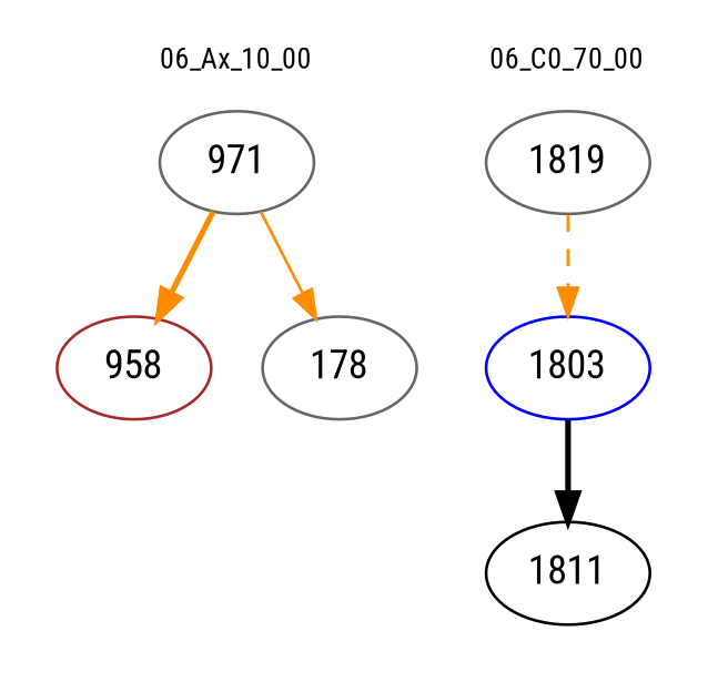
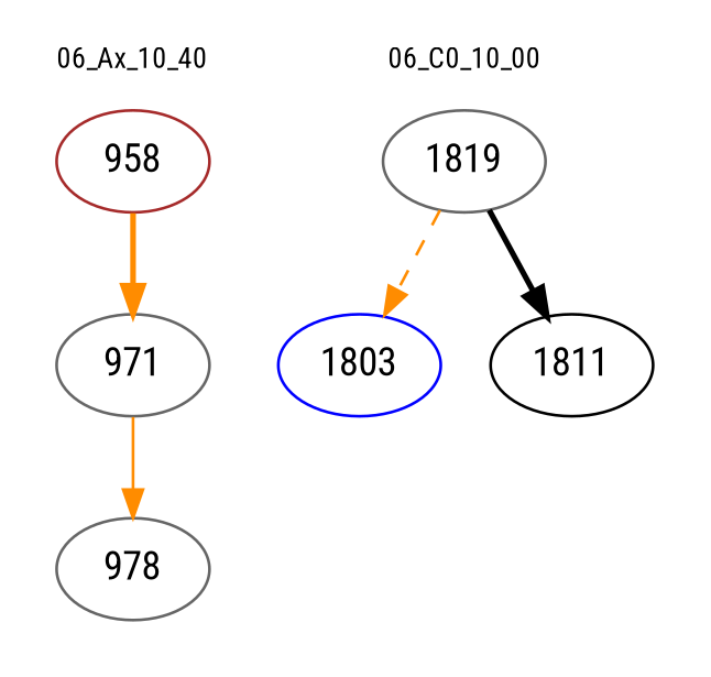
  digraph {
    fontname="Roboto Condensed"
    node [color=gray40 fontname="Roboto Condensed"]
    edge [color=darkorange fontname="Roboto Condensed" style=bold]
    n1 [label=971]
    n2 [color=brown label=958]
-   n3 [label=178]
+   n3 [label=978]
    n4 [label=1819]
    n5 [color=blue label=1803]
    n6 [color=black label=1811]
    subgraph cluster_1 {
      color=white
      fontsize=10
-     label="06_Ax_10_00"
+     label="06_Ax_10_40"
      n1
      n2
      n3
    }
    subgraph cluster_2 {
      color=white
      fontsize=10
-     label="06_C0_70_00"
+     label="06_C0_10_00"
      n4
      n5
      n6
    }
-   n1 -> n2
+   n2 -> n1
    n1 -> n3 [style=solid]
    n4 -> n5 [style=dashed]
-   n5 -> n6 [color=black]
+   n4 -> n6 [color=black]
  }
